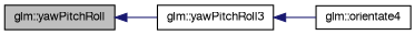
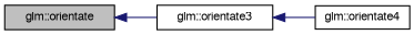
  digraph {
    rankdir=LR
    node [color=black fontname=FreeSans fontsize=10 shape=record]
    edge [color=midnightblue dir=back fontname=FreeSans fontsize=10 labelfontname=FreeSans labelfontsize=10 style=solid]
-   n1 [fillcolor=grey75 fontcolor=black height=0.2 label="glm::yawPitchRoll" style=filled width=0.4]
-   n2 [height=0.2 label="glm::yawPitchRoll3" width=0.4]
+   n1 [fillcolor=grey75 fontcolor=black height=0.2 label="glm::orientate" style=filled width=0.4]
+   n2 [height=0.2 label="glm::orientate3" width=0.4]
    n3 [height=0.2 label="glm::orientate4" width=0.4]
    n1 -> n2
    n2 -> n3
  }
